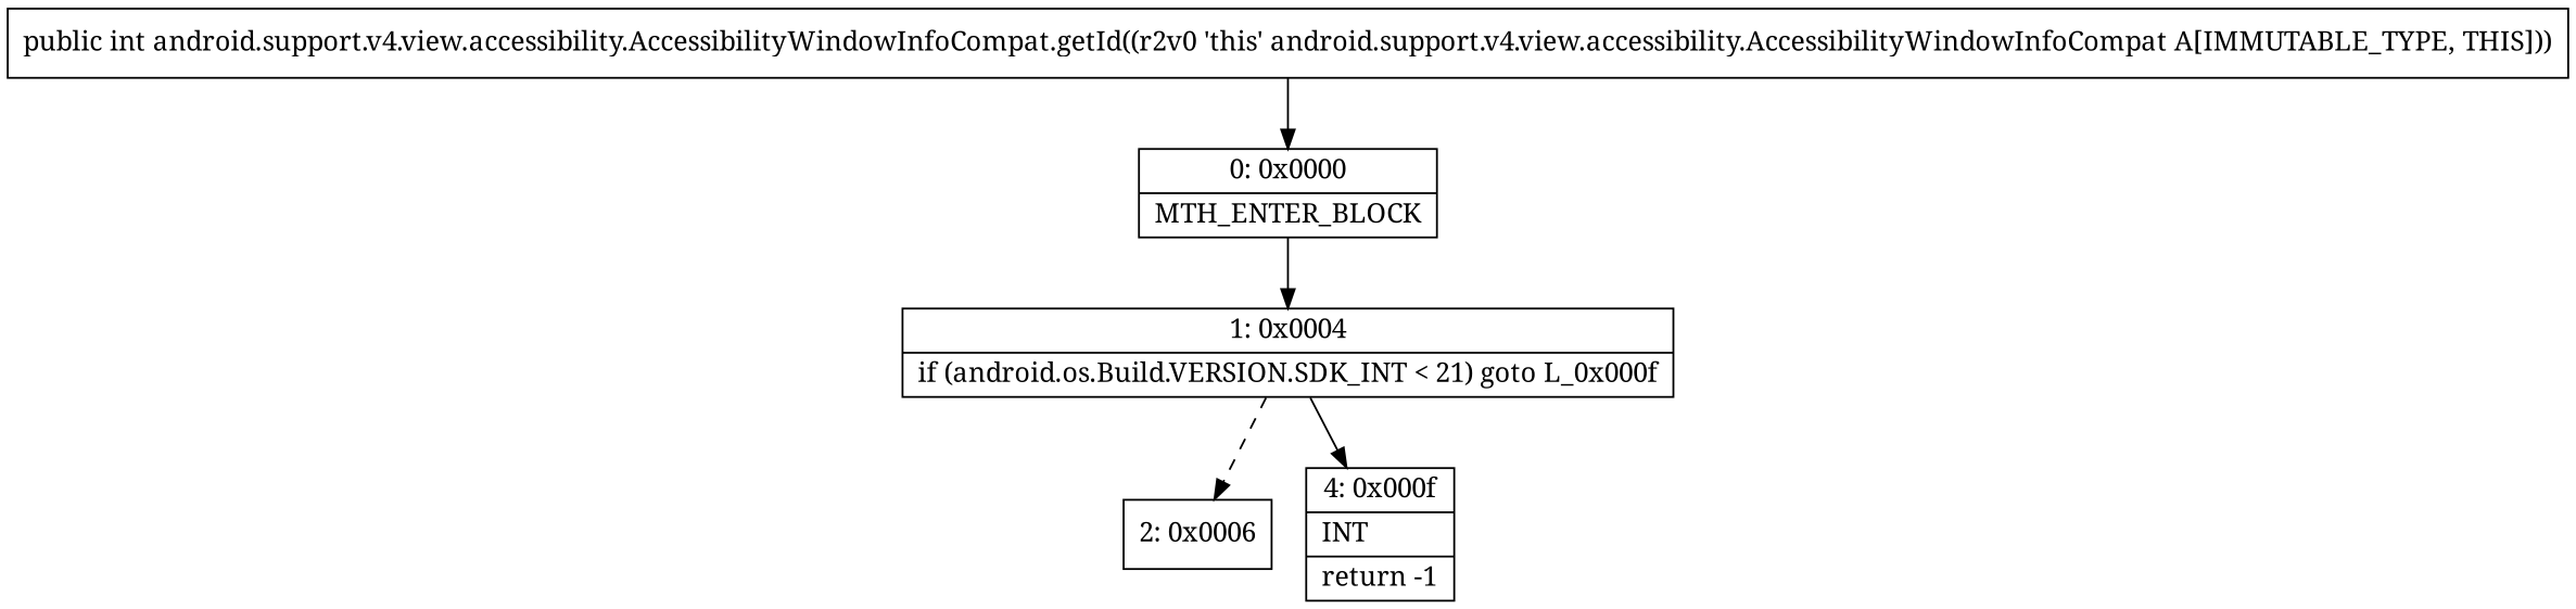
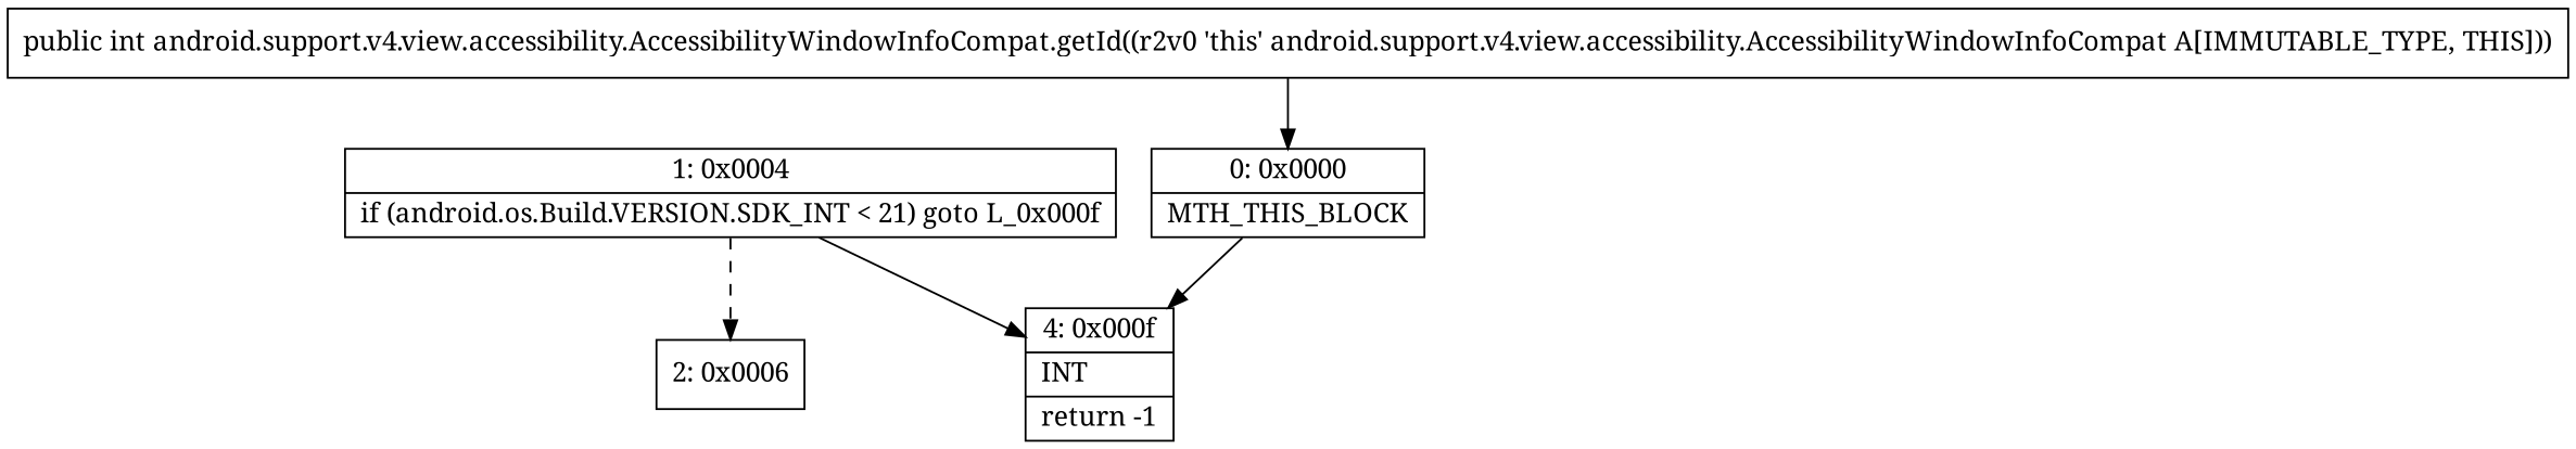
  digraph {
    fontname="Noto Serif"
    node [fontname="Noto Serif" shape=record]
    edge [fontname="Noto Serif"]
-   n1 [label="{0\:\ 0x0000|MTH_ENTER_BLOCK\l}"]
+   n1 [label="{0\:\ 0x0000|MTH_THIS_BLOCK\l}"]
    n2 [label="{1\:\ 0x0004|if (android.os.Build.VERSION.SDK_INT \< 21) goto L_0x000f\l}"]
    n3 [label="{2\:\ 0x0006}"]
    n4 [label="{4\:\ 0x000f|INT\l|return \-1\l}"]
    n5 [label="{public int android.support.v4.view.accessibility.AccessibilityWindowInfoCompat.getId((r2v0 'this' android.support.v4.view.accessibility.AccessibilityWindowInfoCompat A[IMMUTABLE_TYPE, THIS])) }"]
-   n1 -> n2
+   n1 -> n4
    n2 -> n3 [style=dashed]
    n2 -> n4
    n5 -> n1
  }
